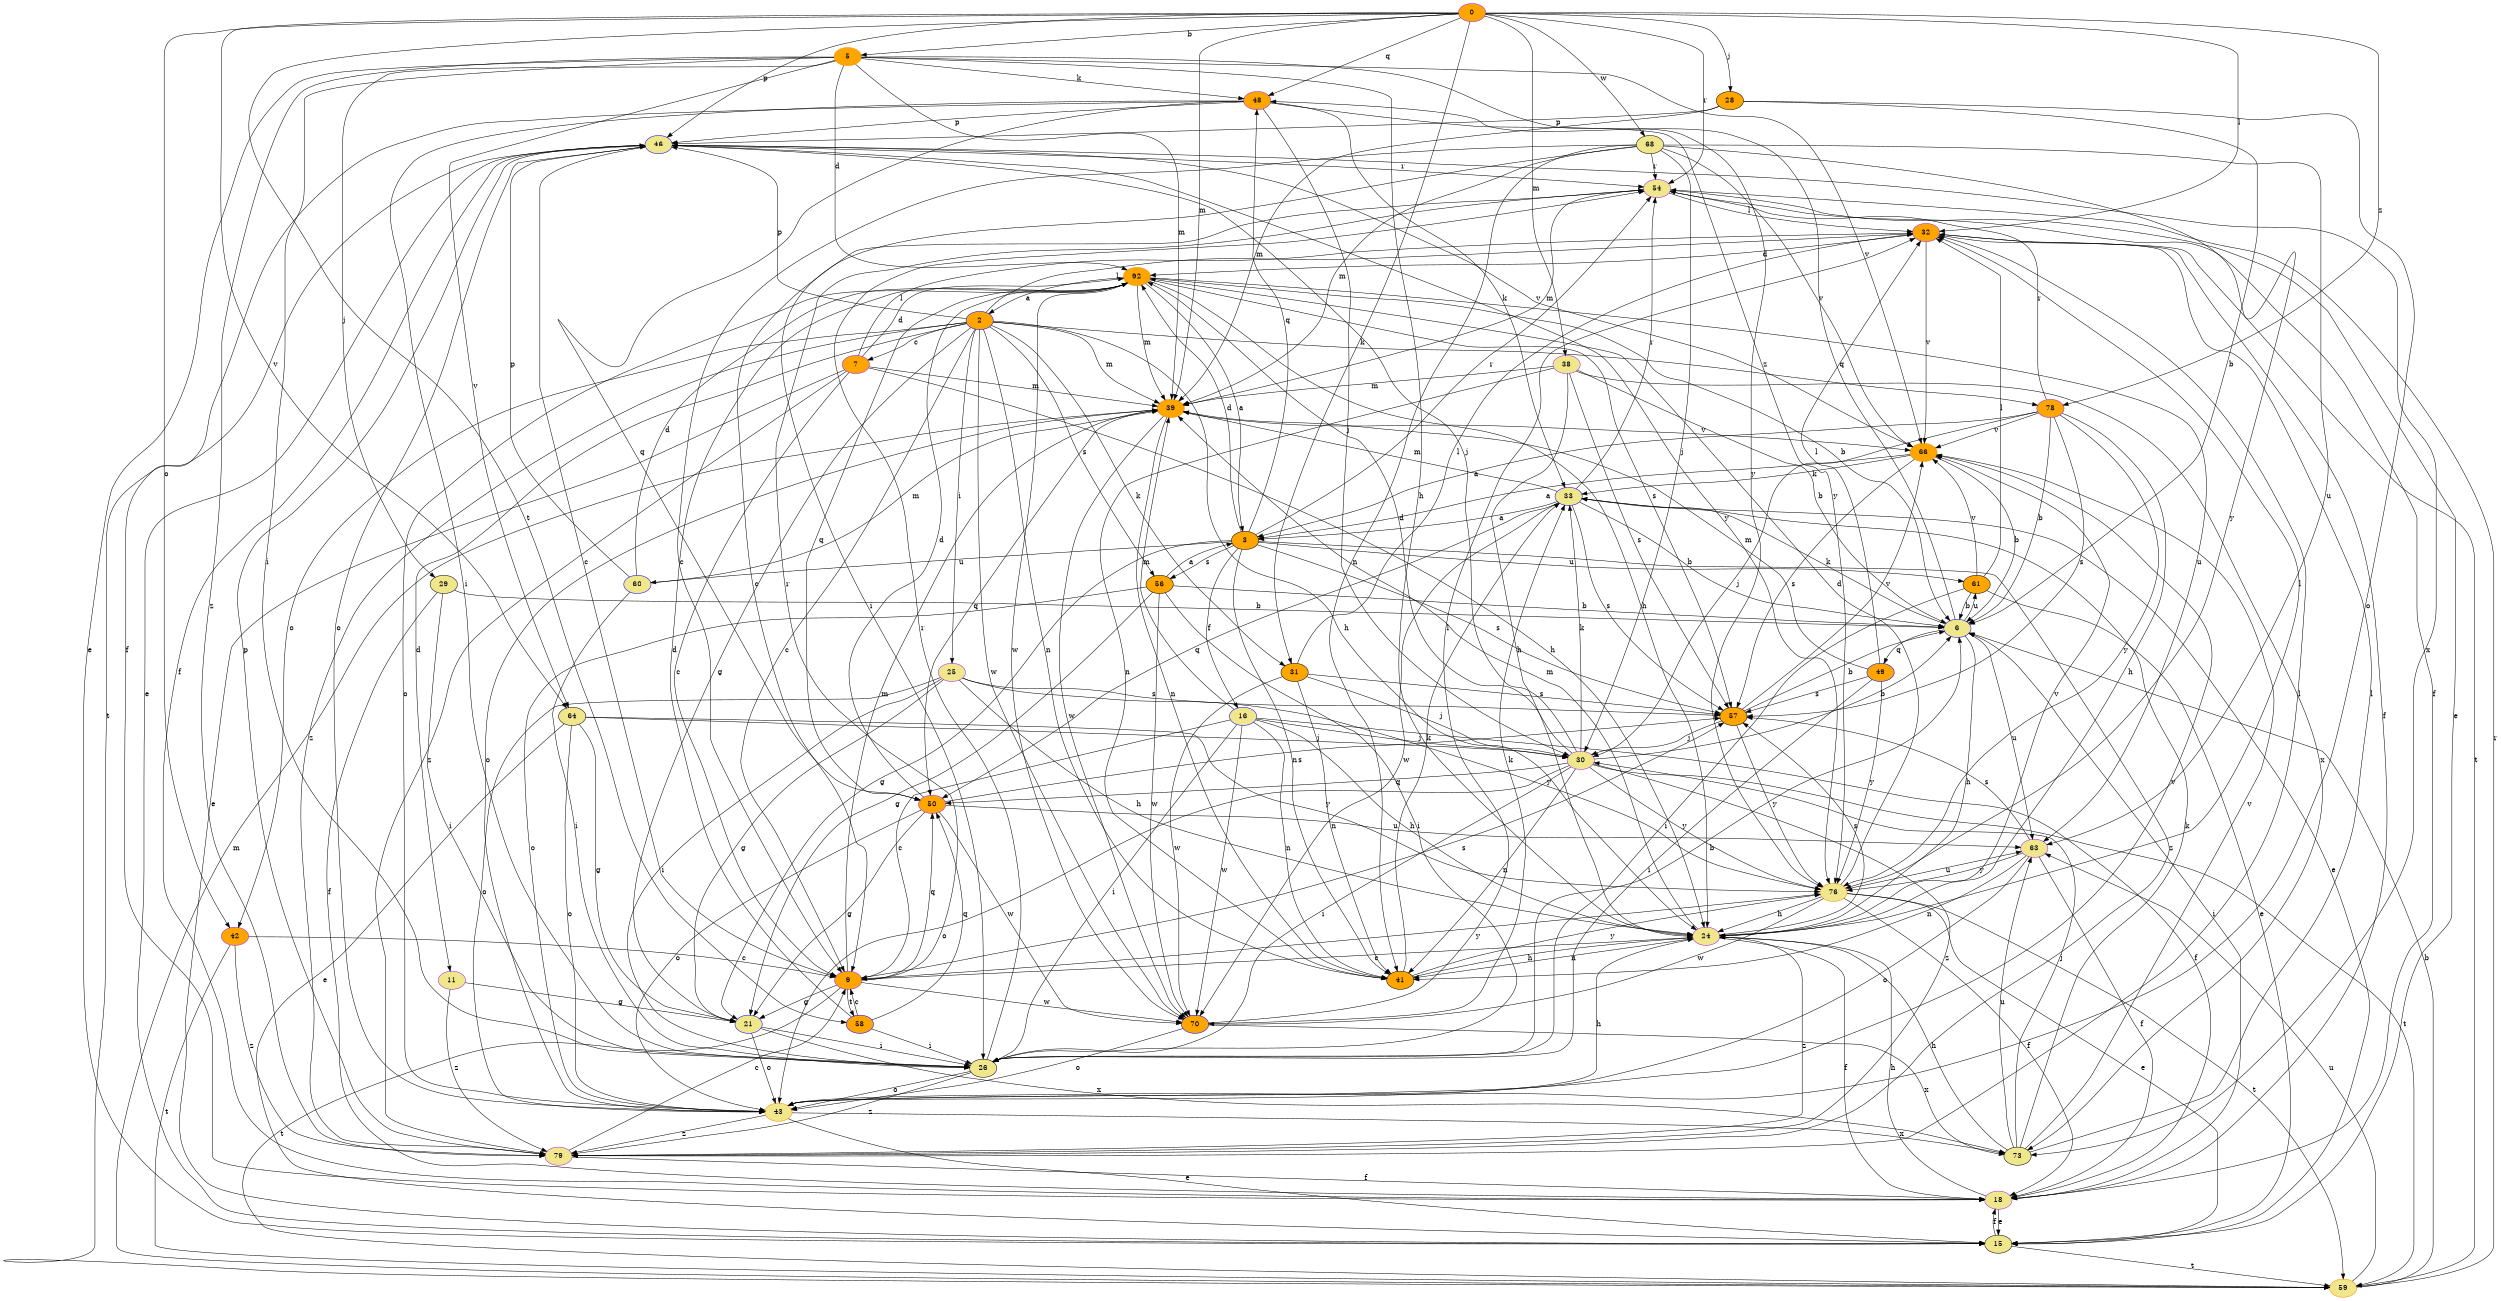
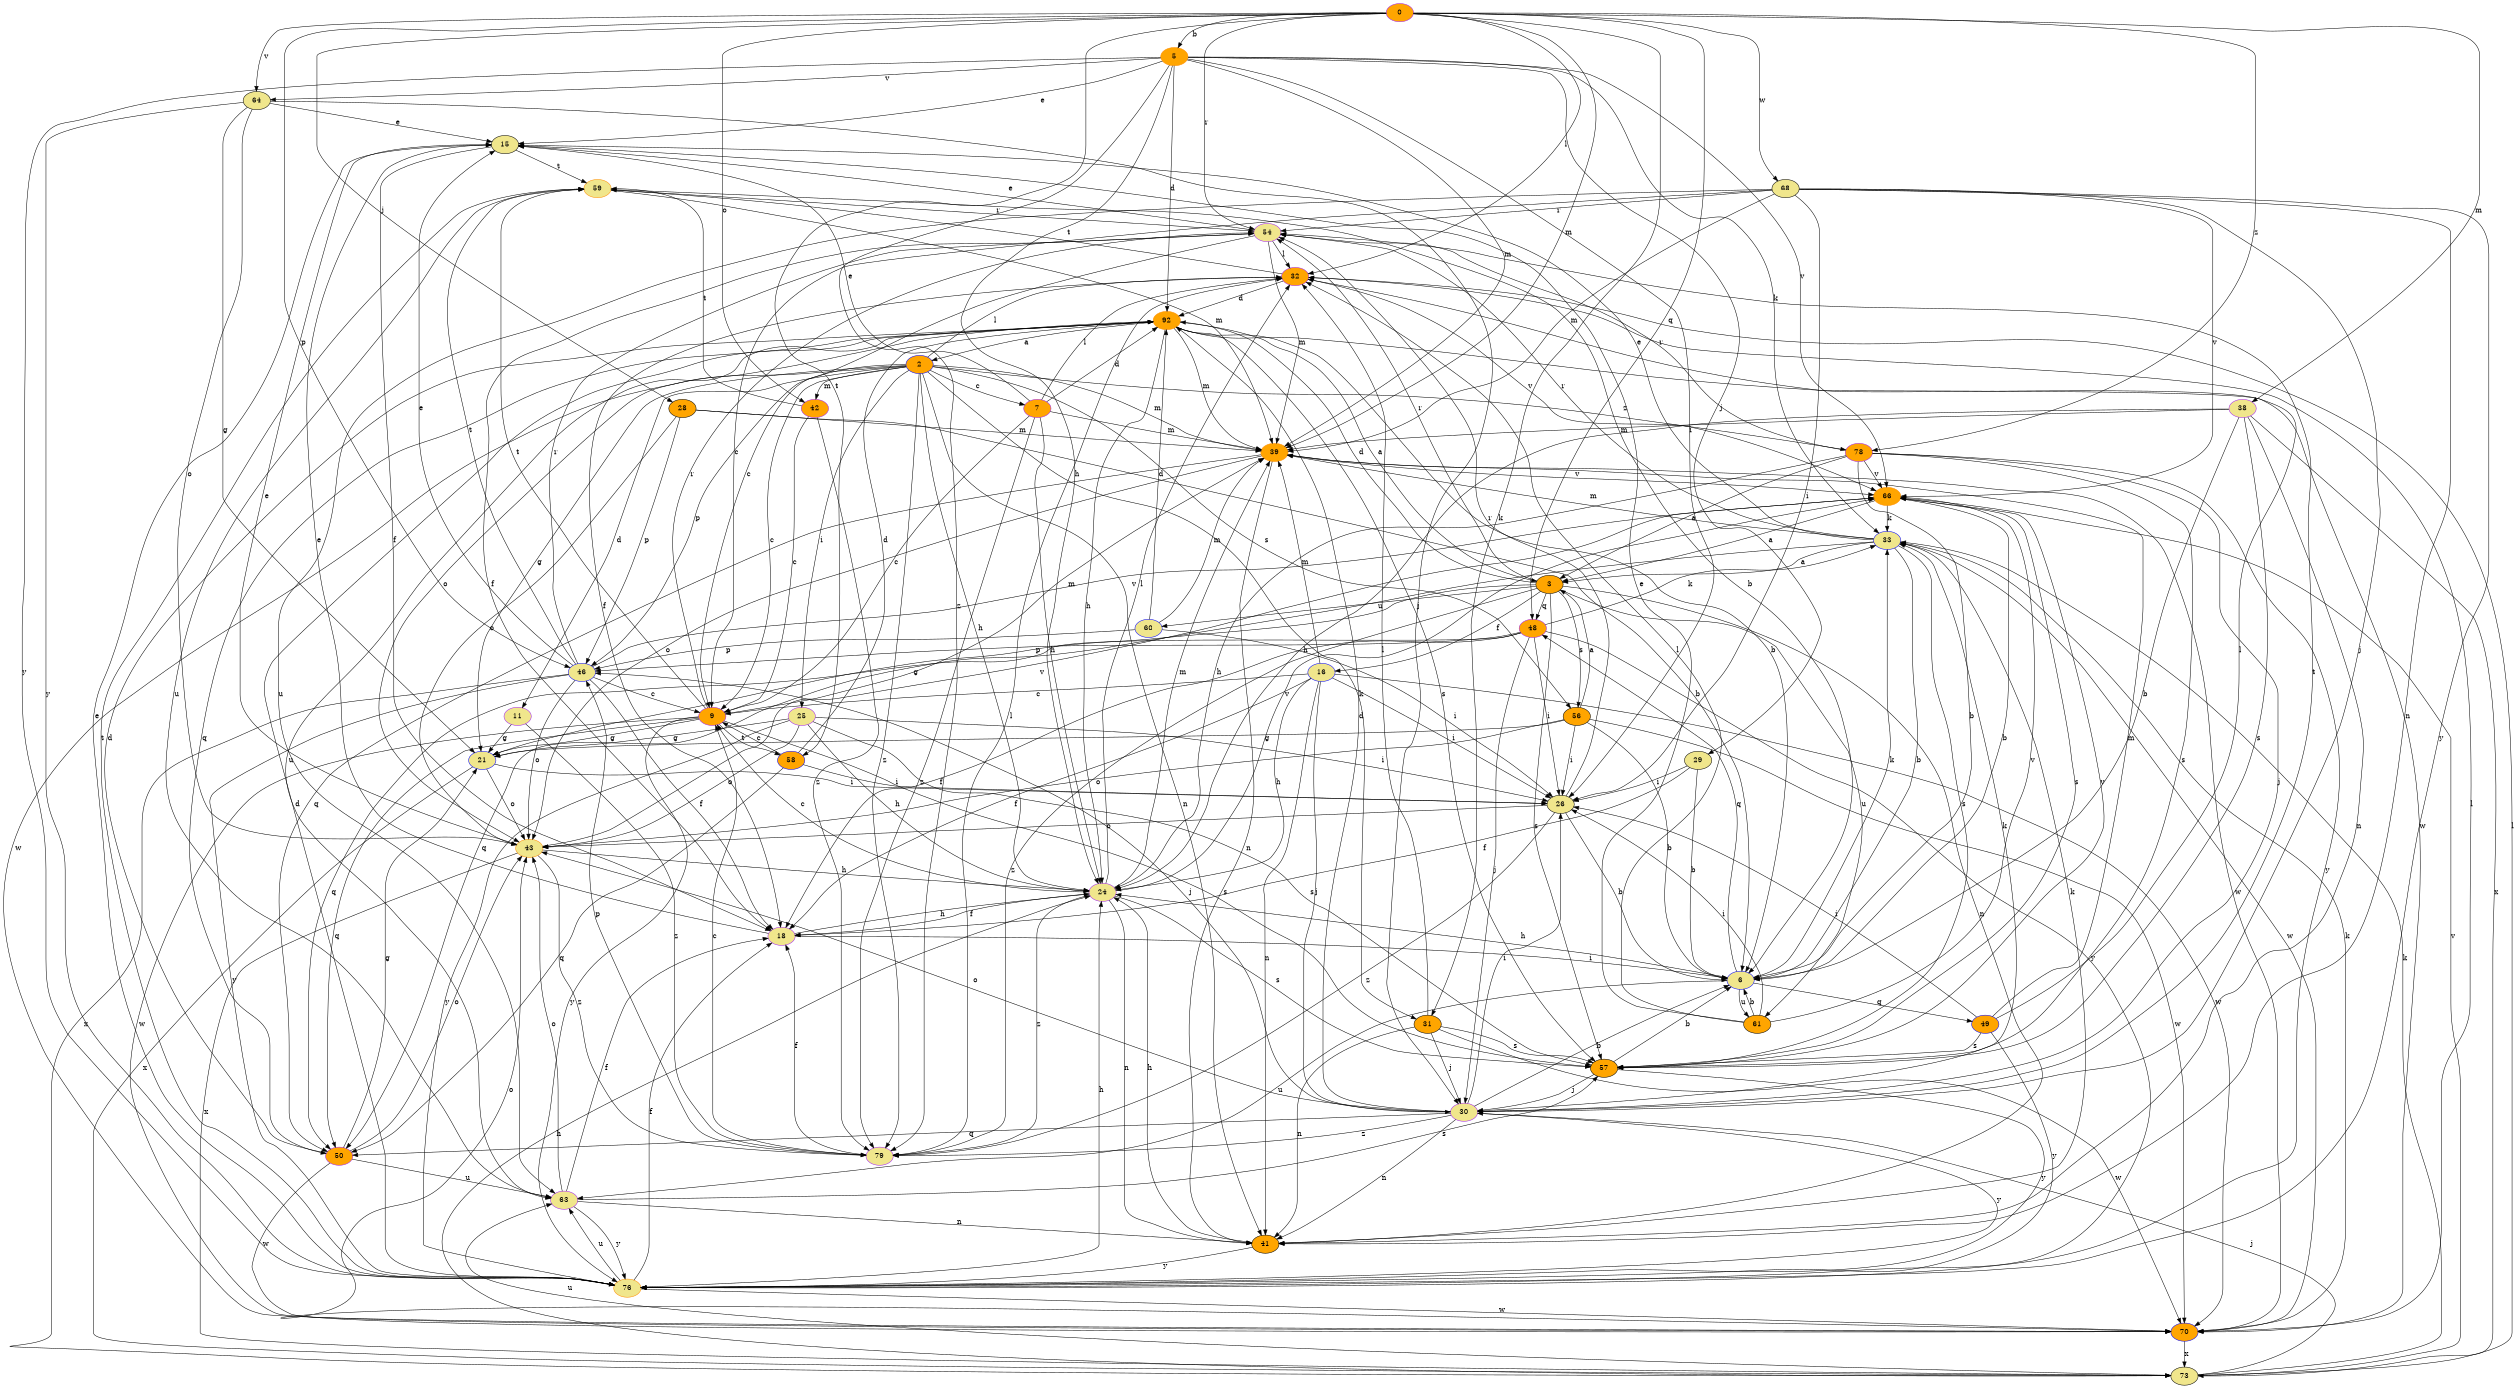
  strict digraph {
    node [color=purple fillcolor=khaki style=filled]
    5 [color=darkorange fillcolor=orange]
    0 [fillcolor=orange]
    28 [color=black fillcolor=orange]
    31 [color=black fillcolor=orange]
    n5 [fillcolor=orange label=32]
    38
    42 [fillcolor=orange]
    46 [color=blue]
    48 [fillcolor=orange]
    54
    58 [color=blue fillcolor=orange]
    64 [color=black]
    68 [color=black]
    78 [fillcolor=orange]
    39 [color=darkorange fillcolor=orange]
    24
    n17 [color=darkorange fillcolor=orange label=92]
    79
    15 [color=black]
    26 [color=black]
    29 [color=black]
    33 [color=blue]
    66 [color=darkorange fillcolor=orange]
    76 [color=darkorange]
    6 [color=blue]
    43 [color=darkorange]
    41 [color=black fillcolor=orange]
    70 [color=blue fillcolor=orange]
    57 [color=black fillcolor=orange]
    30
    59 [color=darkorange]
    18
    73 [color=black]
    9 [fillcolor=orange]
    50 [fillcolor=orange]
    21 [color=blue]
    63
    3 [color=black fillcolor=orange]
    2 [color=blue fillcolor=orange]
    7 [fillcolor=orange]
    11
    25
    56 [color=black fillcolor=orange]
    16 [color=blue]
    60 [color=blue]
    61 [color=black fillcolor=orange]
    49 [color=blue fillcolor=orange]
    5 -> 64 [label=v]
    5 -> 39 [label=m]
    5 -> 24 [label=h]
    5 -> n17 [label=d]
    5 -> 79 [label=z]
    5 -> 15 [label=e]
    5 -> 26 [label=i]
    5 -> 29 [label=j]
-   5 -> 48 [label=k]
+   5 -> 33 [label=k]
    5 -> 66 [label=v]
    5 -> 76 [label=y]
    0 -> 5 [label=b]
    0 -> 28 [label=j]
    0 -> 31 [label=k]
    0 -> n5 [label=l]
    0 -> 38 [label=m]
    0 -> 42 [label=o]
    0 -> 46 [label=p]
    0 -> 48 [label=q]
    0 -> 54 [label=r]
    0 -> 58 [label=t]
    0 -> 64 [label=v]
    0 -> 68 [label=w]
    0 -> 78 [label=z]
    0 -> 39 [label=m]
    28 -> 46 [label=p]
    28 -> 39 [label=m]
    28 -> 6 [label=b]
    28 -> 43 [label=o]
    31 -> n5 [label=l]
    31 -> 41 [label=n]
    31 -> 70 [label=w]
    31 -> 57 [label=s]
    31 -> 30 [label=j]
    n5 -> n17 [label=d]
    n5 -> 66 [label=v]
    n5 -> 59 [label=t]
    n5 -> 18 [label=f]
    38 -> 39 [label=m]
    38 -> 24 [label=h]
    38 -> 6 [label=b]
    38 -> 41 [label=n]
    38 -> 57 [label=s]
    38 -> 73 [label=x]
    42 -> 79 [label=z]
    42 -> 59 [label=t]
    42 -> 9 [label=c]
    46 -> 54 [label=r]
    46 -> 15 [label=e]
    46 -> 66 [label=v]
    46 -> 76 [label=y]
    46 -> 43 [label=o]
    46 -> 59 [label=t]
    46 -> 18 [label=f]
    46 -> 73 [label=x]
    46 -> 9 [label=c]
    48 -> 46 [label=p]
    48 -> 26 [label=i]
    48 -> 33 [label=k]
    48 -> 76 [label=y]
    48 -> 30 [label=j]
    48 -> 18 [label=f]
    48 -> 50 [label=q]
    54 -> n5 [label=l]
    54 -> 39 [label=m]
    54 -> 15 [label=e]
    54 -> 18 [label=f]
    54 -> 9 [label=c]
    58 -> n17 [label=d]
    58 -> 26 [label=i]
    58 -> 9 [label=c]
    58 -> 50 [label=q]
    64 -> 15 [label=e]
    64 -> 76 [label=y]
    64 -> 43 [label=o]
    64 -> 30 [label=j]
    64 -> 21 [label=g]
    68 -> 54 [label=r]
    68 -> 39 [label=m]
    68 -> 26 [label=i]
    68 -> 66 [label=v]
    68 -> 76 [label=y]
    68 -> 41 [label=n]
    68 -> 30 [label=j]
    68 -> 9 [label=c]
    68 -> 63 [label=u]
    78 -> 54 [label=r]
    78 -> 24 [label=h]
    78 -> 66 [label=v]
    78 -> 76 [label=y]
    78 -> 6 [label=b]
    78 -> 57 [label=s]
    78 -> 30 [label=j]
    78 -> 3 [label=a]
    39 -> 66 [label=v]
    39 -> 43 [label=o]
    39 -> 41 [label=n]
    39 -> 70 [label=w]
    39 -> 50 [label=q]
    24 -> n5 [label=l]
    24 -> 39 [label=m]
    24 -> 79 [label=z]
    24 -> 66 [label=v]
    24 -> 41 [label=n]
    24 -> 57 [label=s]
    24 -> 18 [label=f]
    24 -> 9 [label=c]
    n17 -> 39 [label=m]
    n17 -> 24 [label=h]
    n17 -> 6 [label=b]
    n17 -> 43 [label=o]
    n17 -> 70 [label=w]
    n17 -> 57 [label=s]
    n17 -> 50 [label=q]
    n17 -> 63 [label=u]
    n17 -> 3 [label=a]
    n17 -> 2 [label=a]
    79 -> n5 [label=l]
    79 -> 46 [label=p]
    79 -> 18 [label=f]
    79 -> 9 [label=c]
    15 -> 59 [label=t]
    15 -> 18 [label=f]
    26 -> 54 [label=r]
    26 -> 79 [label=z]
    26 -> 6 [label=b]
    26 -> 43 [label=o]
    29 -> 26 [label=i]
    29 -> 6 [label=b]
    29 -> 18 [label=f]
    33 -> 54 [label=r]
    33 -> 39 [label=m]
    33 -> 15 [label=e]
    33 -> 6 [label=b]
    33 -> 70 [label=w]
    33 -> 57 [label=s]
    33 -> 50 [label=q]
    33 -> 3 [label=a]
    66 -> 33 [label=k]
    66 -> 6 [label=b]
    66 -> 57 [label=s]
    66 -> 3 [label=a]
    76 -> 24 [label=h]
    76 -> n17 [label=d]
    76 -> 15 [label=e]
    76 -> 70 [label=w]
    76 -> 59 [label=t]
    76 -> 18 [label=f]
    76 -> 63 [label=u]
    6 -> 48 [label=q]
    6 -> 24 [label=h]
    6 -> 33 [label=k]
    6 -> 63 [label=u]
    6 -> 61 [label=u]
    6 -> 49 [label=q]
    43 -> 24 [label=h]
    43 -> 79 [label=z]
    43 -> 15 [label=e]
    43 -> 66 [label=v]
    43 -> 73 [label=x]
    41 -> 24 [label=h]
    41 -> 33 [label=k]
    41 -> 76 [label=y]
    70 -> n5 [label=l]
    70 -> 33 [label=k]
    70 -> 43 [label=o]
    70 -> 73 [label=x]
    57 -> 66 [label=v]
    57 -> 76 [label=y]
    57 -> 6 [label=b]
    57 -> 30 [label=j]
    30 -> 46 [label=j]
    30 -> n17 [label=d]
    30 -> 79 [label=z]
    30 -> 26 [label=i]
    30 -> 33 [label=k]
    30 -> 76 [label=y]
    30 -> 6 [label=b]
    30 -> 43 [label=o]
    30 -> 41 [label=n]
-   30 -> 59 [label=t]
+   30 -> 54 [label=t]
    30 -> 50 [label=q]
    59 -> 54 [label=r]
    59 -> 39 [label=m]
    59 -> 6 [label=b]
    59 -> 63 [label=u]
    18 -> 24 [label=h]
    18 -> 15 [label=e]
    18 -> 6 [label=i]
    73 -> n5 [label=l]
    73 -> 24 [label=h]
    73 -> 33 [label=k]
    73 -> 66 [label=v]
    73 -> 30 [label=j]
    73 -> 63 [label=u]
    9 -> 54 [label=r]
    9 -> 58 [label=t]
    9 -> 39 [label=m]
    9 -> 76 [label=y]
    9 -> 70 [label=w]
    9 -> 57 [label=s]
    9 -> 59 [label=t]
    9 -> 50 [label=q]
    9 -> 21 [label=g]
    50 -> n17 [label=d]
    50 -> 43 [label=o]
    50 -> 70 [label=w]
-   50 -> 57 [label=s]
    50 -> 21 [label=g]
    50 -> 63 [label=u]
    21 -> 26 [label=i]
    21 -> 43 [label=o]
    21 -> 73 [label=x]
    63 -> 76 [label=y]
    63 -> 43 [label=o]
    63 -> 41 [label=n]
    63 -> 57 [label=s]
    63 -> 18 [label=f]
    3 -> 48 [label=q]
    3 -> 54 [label=r]
    3 -> n17 [label=d]
    3 -> 79 [label=z]
    3 -> 41 [label=n]
    3 -> 57 [label=s]
    3 -> 21 [label=g]
    3 -> 56 [label=s]
    3 -> 16 [label=f]
    3 -> 60 [label=u]
    3 -> 61 [label=u]
    2 -> 31 [label=k]
    2 -> n5 [label=l]
-   2 -> 42 [label=o]
+   2 -> 42 [label=m]
    2 -> 46 [label=p]
    2 -> 78 [label=z]
    2 -> 39 [label=m]
    2 -> 24 [label=h]
    2 -> 79 [label=z]
    2 -> 41 [label=n]
    2 -> 70 [label=w]
    2 -> 9 [label=c]
    2 -> 21 [label=g]
    2 -> 7 [label=c]
    2 -> 11 [label=d]
    2 -> 25 [label=i]
    2 -> 56 [label=s]
    7 -> n5 [label=l]
    7 -> 39 [label=m]
    7 -> 24 [label=h]
    7 -> n17 [label=d]
    7 -> 79 [label=z]
    7 -> 15 [label=e]
    7 -> 9 [label=c]
    11 -> 79 [label=z]
    11 -> 21 [label=g]
    25 -> 24 [label=h]
    25 -> 26 [label=i]
    25 -> 76 [label=y]
    25 -> 43 [label=o]
    25 -> 57 [label=s]
    25 -> 21 [label=g]
    56 -> 26 [label=i]
    56 -> 6 [label=b]
    56 -> 43 [label=o]
    56 -> 70 [label=w]
    56 -> 21 [label=g]
    56 -> 3 [label=a]
    16 -> 39 [label=m]
    16 -> 24 [label=h]
    16 -> 26 [label=i]
    16 -> 41 [label=n]
    16 -> 70 [label=w]
    16 -> 30 [label=j]
    16 -> 18 [label=f]
    16 -> 9 [label=c]
    60 -> 46 [label=p]
    60 -> 39 [label=m]
    60 -> n17 [label=d]
    60 -> 26 [label=i]
    61 -> n5 [label=l]
    61 -> 15 [label=e]
    61 -> 26 [label=i]
    61 -> 66 [label=v]
    61 -> 6 [label=b]
    49 -> n5 [label=l]
    49 -> 39 [label=m]
    49 -> 26 [label=i]
    49 -> 76 [label=y]
    49 -> 57 [label=s]
  }
